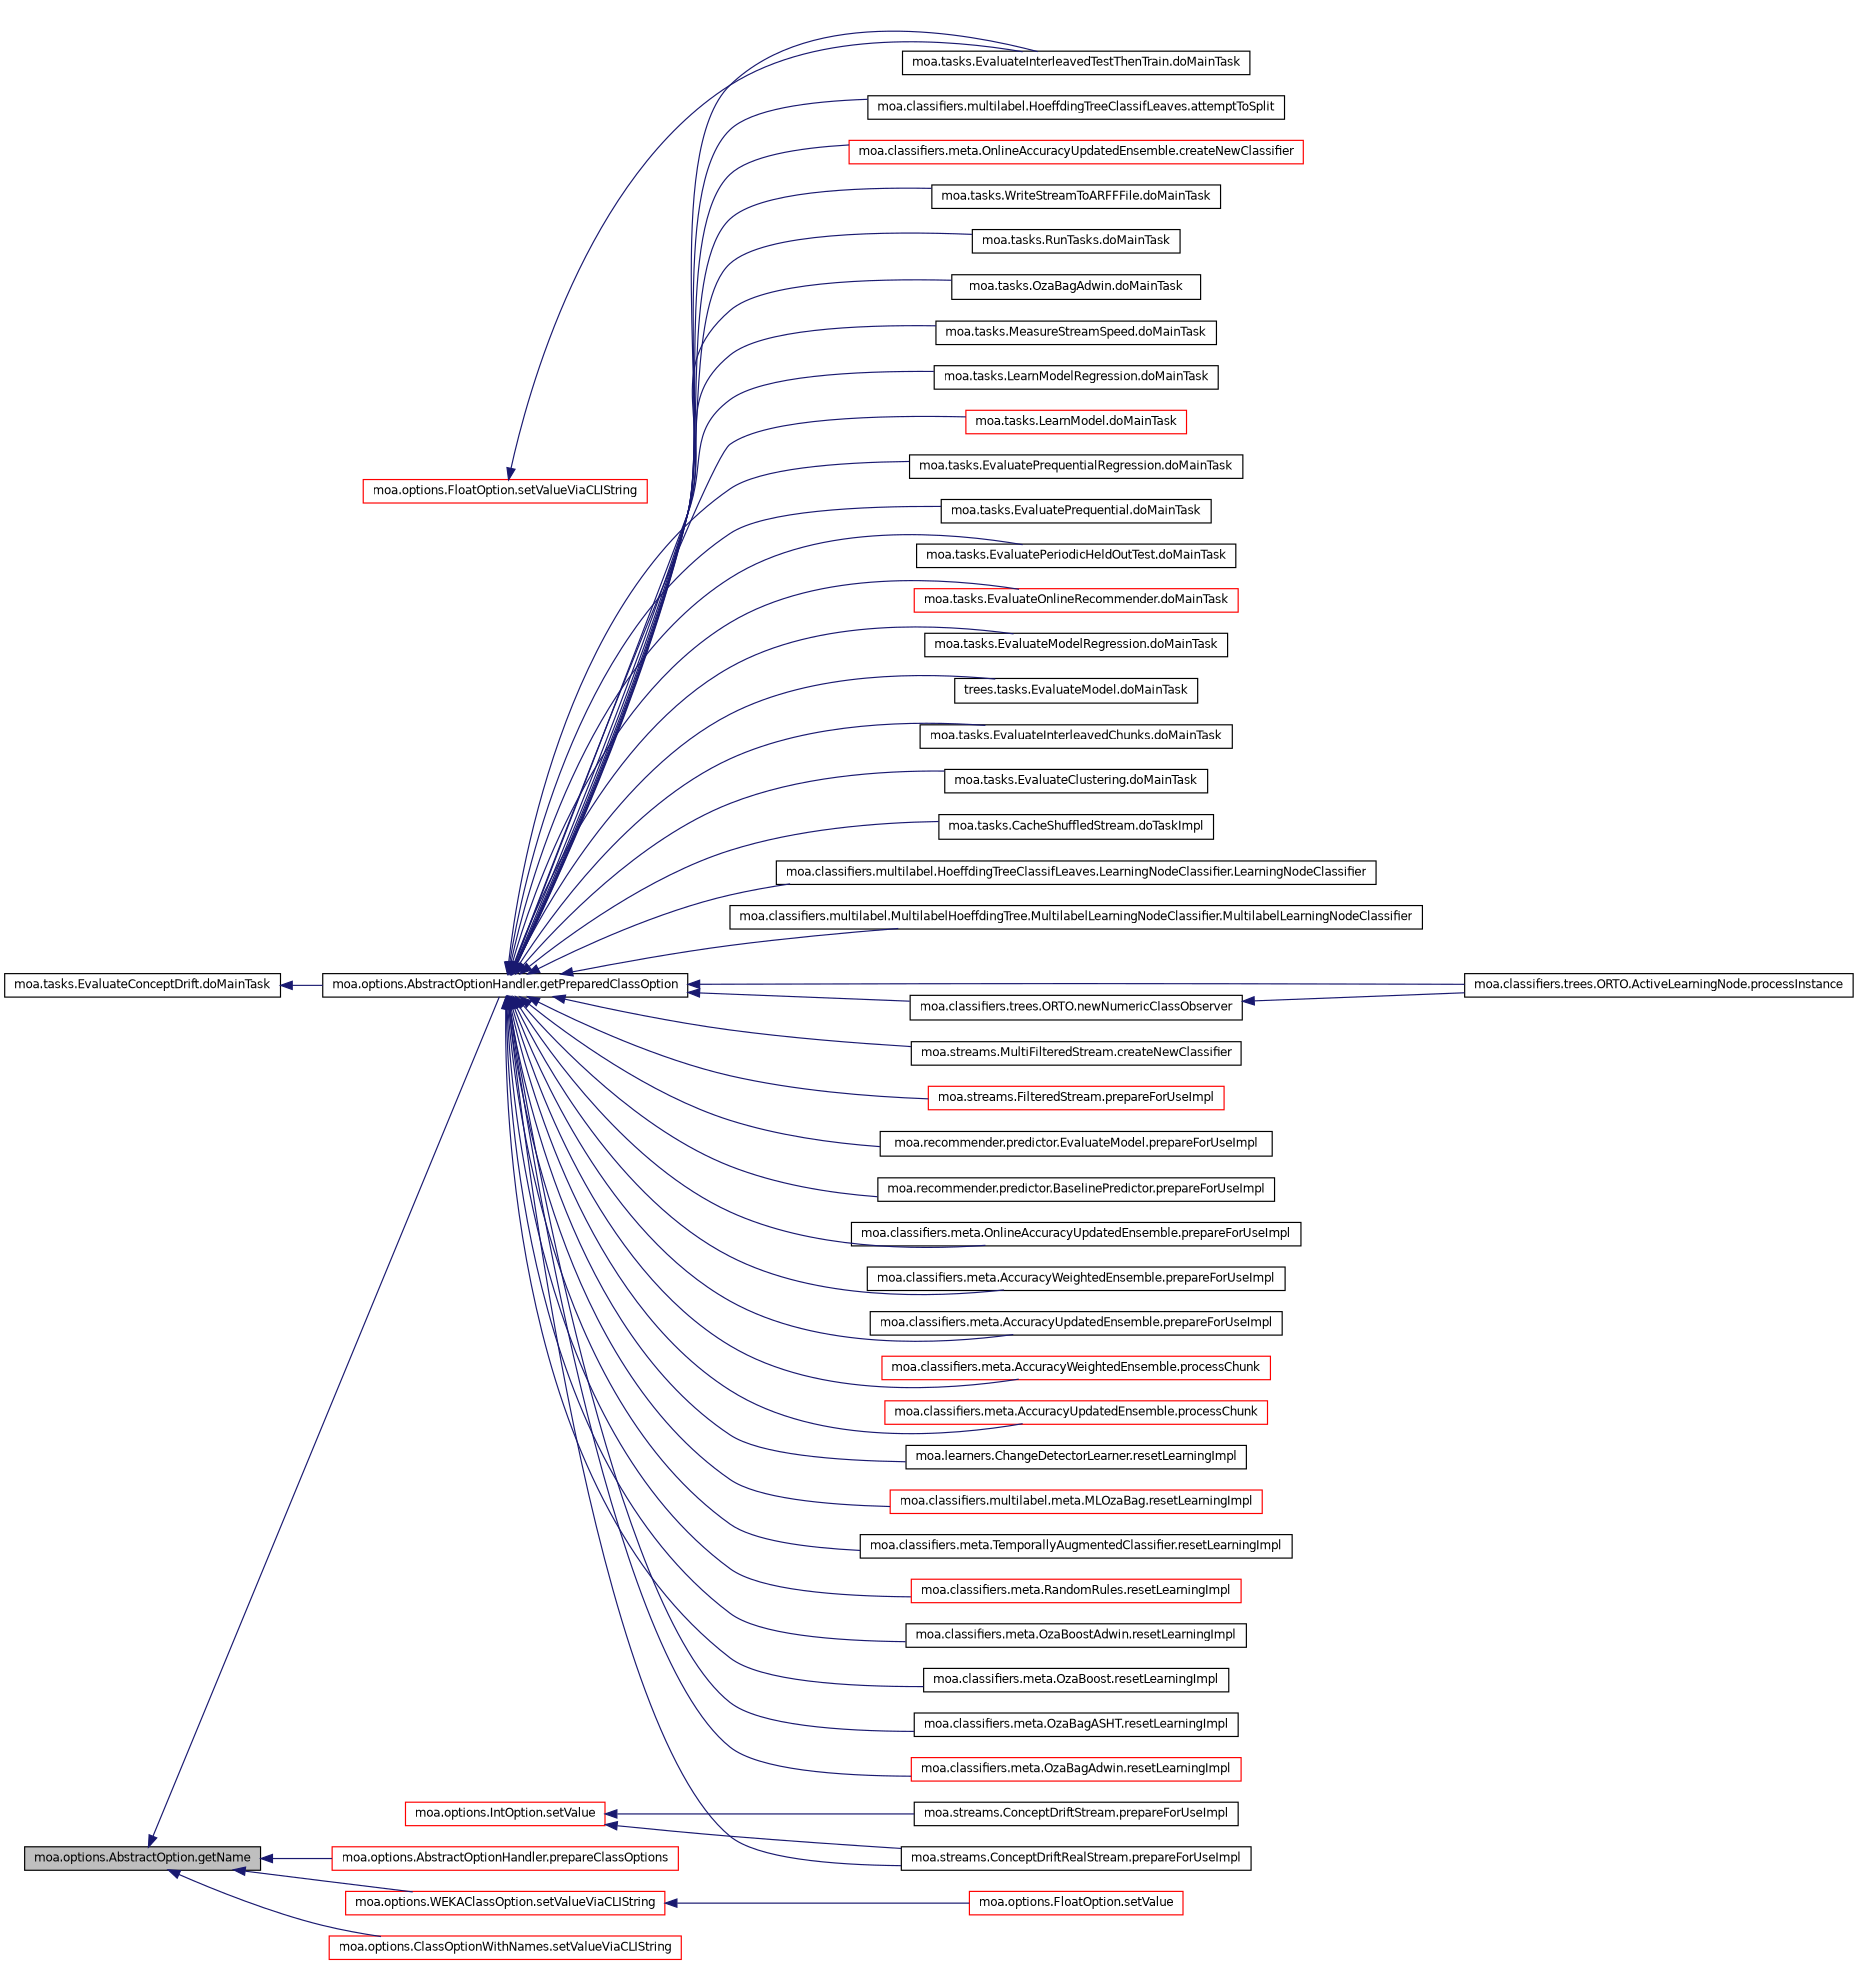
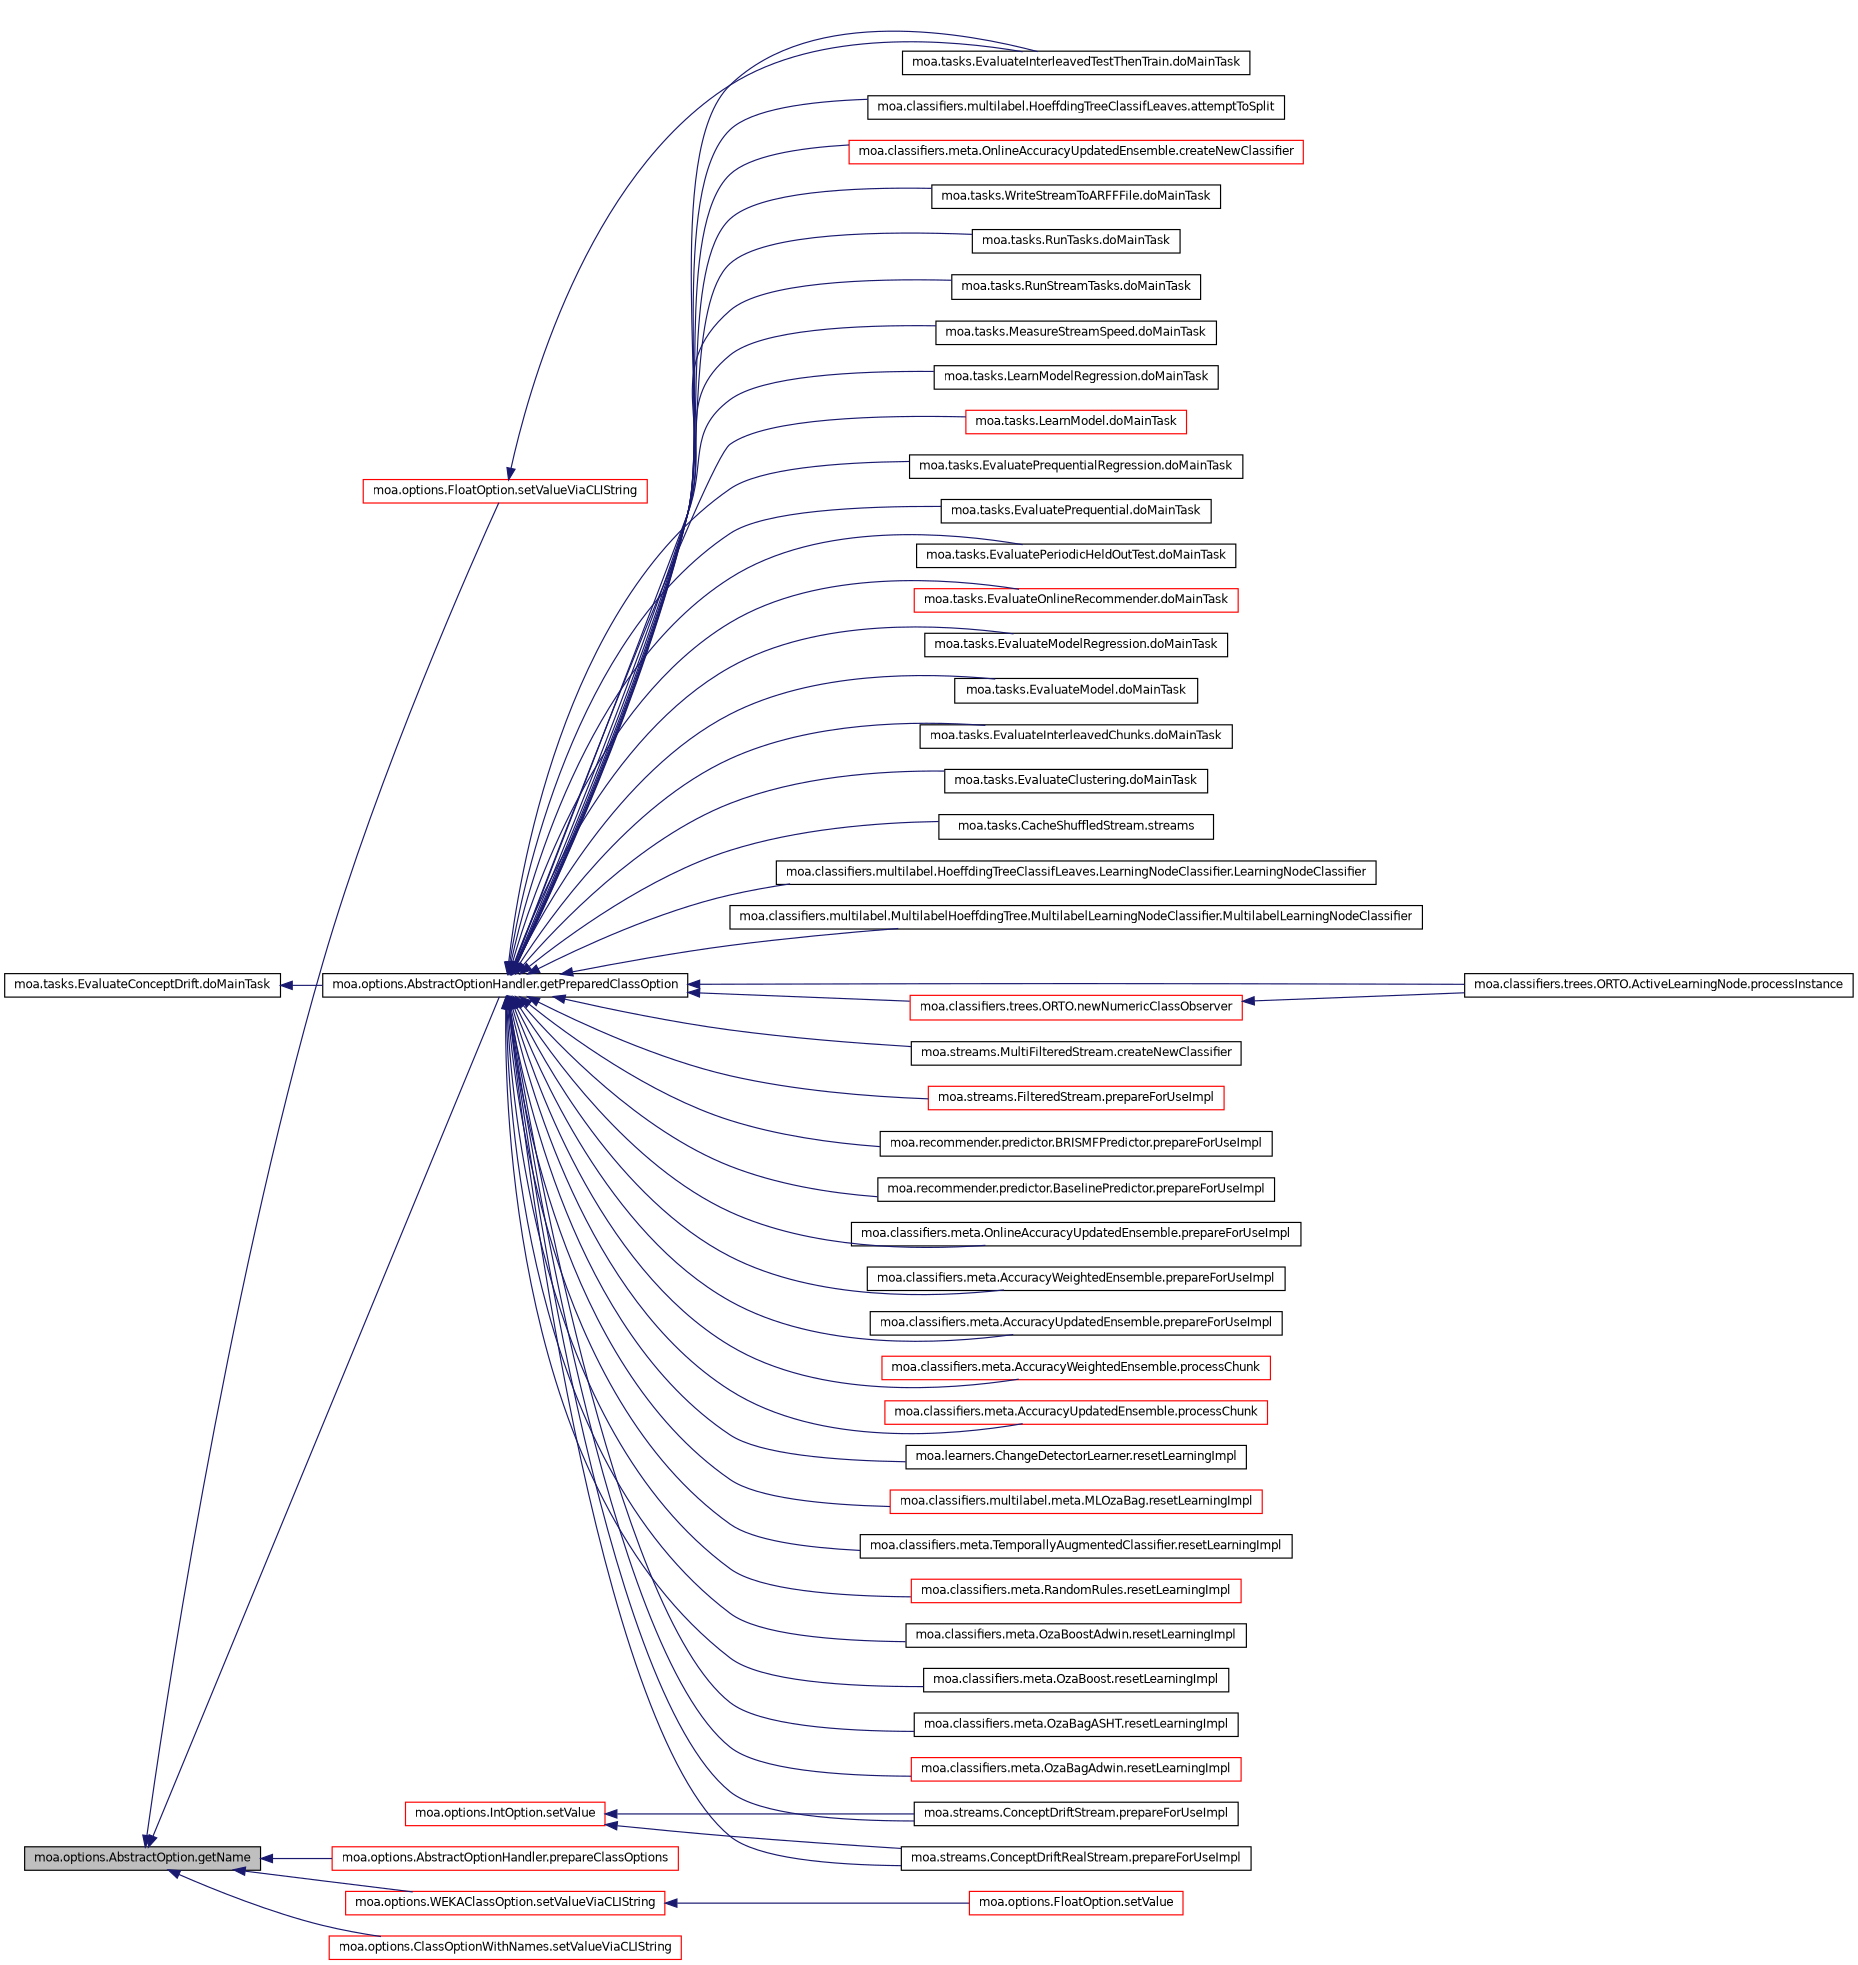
  digraph {
    rankdir=LR
    node [color=black fillcolor=white fontname=Helvetica fontsize=10 shape=record style=filled]
    edge [color=midnightblue dir=back fontname=Helvetica fontsize=10 labelfontname=Helvetica labelfontsize=10 style=solid]
    n1 [fillcolor=grey75 fontcolor=black height=0.2 label="moa.options.AbstractOption.getName" width=0.4]
    n2 [height=0.2 label="moa.options.AbstractOptionHandler.getPreparedClassOption" width=0.4]
    n3 [color=red height=0.2 label="moa.options.AbstractOptionHandler.prepareClassOptions" width=0.4]
    n4 [color=red height=0.2 label="moa.options.WEKAClassOption.setValueViaCLIString" width=0.4]
    n5 [color=red height=0.2 label="moa.options.ClassOptionWithNames.setValueViaCLIString" width=0.4]
    n6 [color=red height=0.2 label="moa.options.FloatOption.setValueViaCLIString" width=0.4]
    n7 [height=0.2 label="moa.classifiers.multilabel.HoeffdingTreeClassifLeaves.attemptToSplit" width=0.4]
    n8 [color=red height=0.2 label="moa.classifiers.meta.OnlineAccuracyUpdatedEnsemble.createNewClassifier" width=0.4]
    n9 [height=0.2 label="moa.tasks.WriteStreamToARFFFile.doMainTask" width=0.4]
    n10 [height=0.2 label="moa.tasks.RunTasks.doMainTask" width=0.4]
-   n11 [height=0.2 label="moa.tasks.OzaBagAdwin.doMainTask" width=0.4]
+   n11 [height=0.2 label="moa.tasks.RunStreamTasks.doMainTask" width=0.4]
    n12 [height=0.2 label="moa.tasks.MeasureStreamSpeed.doMainTask" width=0.4]
    n13 [height=0.2 label="moa.tasks.LearnModelRegression.doMainTask" width=0.4]
    n14 [color=red height=0.2 label="moa.tasks.LearnModel.doMainTask" width=0.4]
    n15 [height=0.2 label="moa.tasks.EvaluatePrequentialRegression.doMainTask" width=0.4]
    n16 [height=0.2 label="moa.tasks.EvaluatePrequential.doMainTask" width=0.4]
    n17 [height=0.2 label="moa.tasks.EvaluatePeriodicHeldOutTest.doMainTask" width=0.4]
    n18 [color=red height=0.2 label="moa.tasks.EvaluateOnlineRecommender.doMainTask" width=0.4]
    n19 [height=0.2 label="moa.tasks.EvaluateModelRegression.doMainTask" width=0.4]
-   n20 [height=0.2 label="trees.tasks.EvaluateModel.doMainTask" width=0.4]
+   n20 [height=0.2 label="moa.tasks.EvaluateModel.doMainTask" width=0.4]
    n21 [height=0.2 label="moa.tasks.EvaluateInterleavedTestThenTrain.doMainTask" width=0.4]
    n22 [height=0.2 label="moa.tasks.EvaluateInterleavedChunks.doMainTask" width=0.4]
    n23 [height=0.2 label="moa.tasks.EvaluateClustering.doMainTask" width=0.4]
-   n24 [height=0.2 label="moa.tasks.CacheShuffledStream.doTaskImpl" width=0.4]
+   n24 [height=0.2 label="moa.tasks.CacheShuffledStream.streams" width=0.4]
    n25 [height=0.2 label="moa.classifiers.multilabel.HoeffdingTreeClassifLeaves.LearningNodeClassifier.LearningNodeClassifier" width=0.4]
    n26 [height=0.2 label="moa.classifiers.multilabel.MultilabelHoeffdingTree.MultilabelLearningNodeClassifier.MultilabelLearningNodeClassifier" width=0.4]
-   n27 [height=0.2 label="moa.classifiers.trees.ORTO.newNumericClassObserver" width=0.4]
+   n27 [color=red height=0.2 label="moa.classifiers.trees.ORTO.newNumericClassObserver" width=0.4]
    n28 [height=0.2 label="moa.classifiers.trees.ORTO.ActiveLearningNode.processInstance" width=0.4]
    n29 [height=0.2 label="moa.streams.MultiFilteredStream.createNewClassifier" width=0.4]
    n30 [color=red height=0.2 label="moa.streams.FilteredStream.prepareForUseImpl" width=0.4]
    n31 [height=0.2 label="moa.streams.ConceptDriftStream.prepareForUseImpl" width=0.4]
    n32 [height=0.2 label="moa.streams.ConceptDriftRealStream.prepareForUseImpl" width=0.4]
-   n33 [height=0.2 label="moa.recommender.predictor.EvaluateModel.prepareForUseImpl" width=0.4]
+   n33 [height=0.2 label="moa.recommender.predictor.BRISMFPredictor.prepareForUseImpl" width=0.4]
    n34 [height=0.2 label="moa.recommender.predictor.BaselinePredictor.prepareForUseImpl" width=0.4]
    n35 [height=0.2 label="moa.classifiers.meta.OnlineAccuracyUpdatedEnsemble.prepareForUseImpl" width=0.4]
    n36 [height=0.2 label="moa.classifiers.meta.AccuracyWeightedEnsemble.prepareForUseImpl" width=0.4]
    n37 [height=0.2 label="moa.classifiers.meta.AccuracyUpdatedEnsemble.prepareForUseImpl" width=0.4]
    n38 [color=red height=0.2 label="moa.classifiers.meta.AccuracyWeightedEnsemble.processChunk" width=0.4]
    n39 [color=red height=0.2 label="moa.classifiers.meta.AccuracyUpdatedEnsemble.processChunk" width=0.4]
    n40 [height=0.2 label="moa.learners.ChangeDetectorLearner.resetLearningImpl" width=0.4]
    n41 [color=red height=0.2 label="moa.classifiers.multilabel.meta.MLOzaBag.resetLearningImpl" width=0.4]
    n42 [height=0.2 label="moa.classifiers.meta.TemporallyAugmentedClassifier.resetLearningImpl" width=0.4]
    n43 [color=red height=0.2 label="moa.classifiers.meta.RandomRules.resetLearningImpl" width=0.4]
    n44 [height=0.2 label="moa.classifiers.meta.OzaBoostAdwin.resetLearningImpl" width=0.4]
    n45 [height=0.2 label="moa.classifiers.meta.OzaBoost.resetLearningImpl" width=0.4]
    n46 [height=0.2 label="moa.classifiers.meta.OzaBagASHT.resetLearningImpl" width=0.4]
    n47 [color=red height=0.2 label="moa.classifiers.meta.OzaBagAdwin.resetLearningImpl" width=0.4]
    n48 [color=red height=0.2 label="moa.options.IntOption.setValue" width=0.4]
    n49 [color=red height=0.2 label="moa.options.FloatOption.setValue" width=0.4]
    n50 [height=0.2 label="moa.tasks.EvaluateConceptDrift.doMainTask" width=0.4]
    n1 -> n2
    n1 -> n3
    n1 -> n4
    n1 -> n5
+   n1 -> n6
    n2 -> n7
    n2 -> n8
    n2 -> n9
    n2 -> n10
    n2 -> n11
    n2 -> n12
    n2 -> n13
    n2 -> n14
    n2 -> n15
    n2 -> n16
    n2 -> n17
    n2 -> n18
    n2 -> n19
    n2 -> n20
    n2 -> n21
    n2 -> n22
    n2 -> n23
    n2 -> n24
    n2 -> n25
    n2 -> n26
    n2 -> n27
    n2 -> n28
    n2 -> n29
    n2 -> n30
+   n2 -> n31
    n2 -> n32
    n2 -> n33
    n2 -> n34
    n2 -> n35
    n2 -> n36
    n2 -> n37
    n2 -> n38
    n2 -> n39
    n2 -> n40
    n2 -> n41
    n2 -> n42
    n2 -> n43
    n2 -> n44
    n2 -> n45
    n2 -> n46
    n2 -> n47
    n4 -> n49
    n6 -> n21
    n27 -> n28
    n48 -> n31
    n48 -> n32
    n50 -> n2
  }
